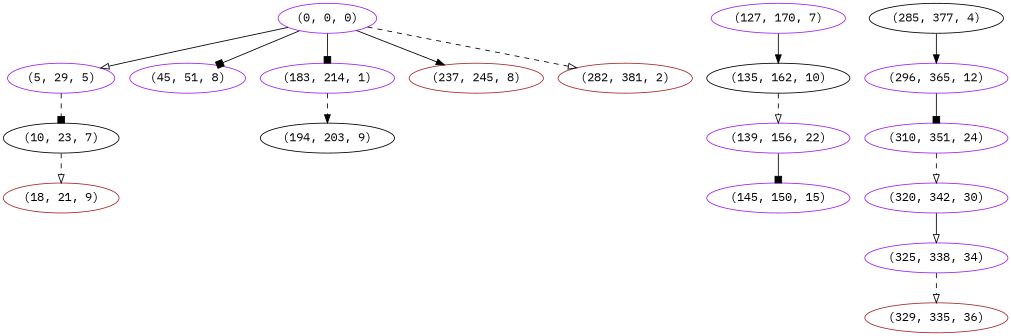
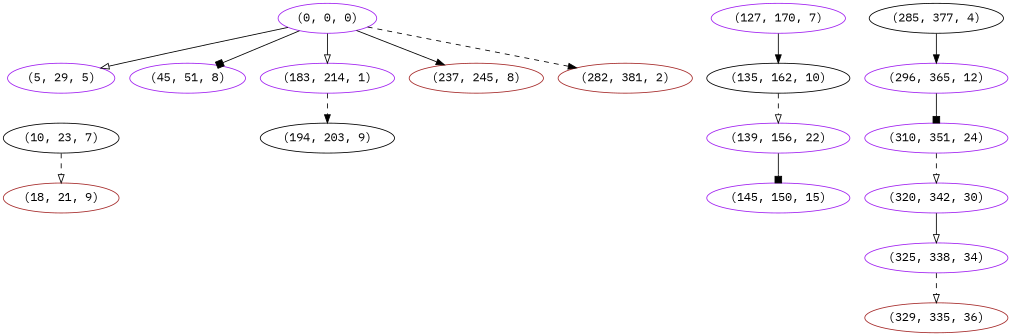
  digraph {
    fontname="IBM Plex Mono"
    node [color=purple fontname="IBM Plex Mono"]
    edge [arrowhead=onormal fontname="IBM Plex Mono" style=solid]
    "(0, 0, 0)"
    "(5, 29, 5)"
    "(45, 51, 8)"
    "(183, 214, 1)"
    "(237, 245, 8)" [color=brown]
    "(282, 381, 2)" [color=brown]
    "(10, 23, 7)" [color=black]
    "(135, 162, 10)" [color=black]
    "(127, 170, 7)"
    "(194, 203, 9)" [color=black]
    n11 [color=brown label="(18, 21, 9)"]
    n12 [label="(139, 156, 22)"]
    "(145, 150, 15)"
    "(285, 377, 4)" [color=black]
    "(296, 365, 12)"
    "(310, 351, 24)"
    "(320, 342, 30)"
    "(325, 338, 34)"
    "(329, 335, 36)" [color=brown]
    "(0, 0, 0)" -> "(5, 29, 5)"
    "(0, 0, 0)" -> "(45, 51, 8)" [arrowhead=box]
-   "(0, 0, 0)" -> "(183, 214, 1)" [arrowhead=box]
+   "(0, 0, 0)" -> "(183, 214, 1)"
    "(0, 0, 0)" -> "(237, 245, 8)" [arrowhead=normal]
-   "(0, 0, 0)" -> "(282, 381, 2)" [style=dashed]
-   "(5, 29, 5)" -> "(10, 23, 7)" [arrowhead=box style=dashed]
+   "(0, 0, 0)" -> "(282, 381, 2)" [arrowhead=normal style=dashed]
    "(183, 214, 1)" -> "(194, 203, 9)" [arrowhead=normal style=dashed]
    "(10, 23, 7)" -> n11 [style=dashed]
    "(135, 162, 10)" -> n12 [style=dashed]
    "(127, 170, 7)" -> "(135, 162, 10)" [arrowhead=normal]
    n12 -> "(145, 150, 15)" [arrowhead=box]
    "(285, 377, 4)" -> "(296, 365, 12)" [arrowhead=normal]
    "(296, 365, 12)" -> "(310, 351, 24)" [arrowhead=box]
    "(310, 351, 24)" -> "(320, 342, 30)" [style=dashed]
    "(320, 342, 30)" -> "(325, 338, 34)"
    "(325, 338, 34)" -> "(329, 335, 36)" [style=dashed]
  }
